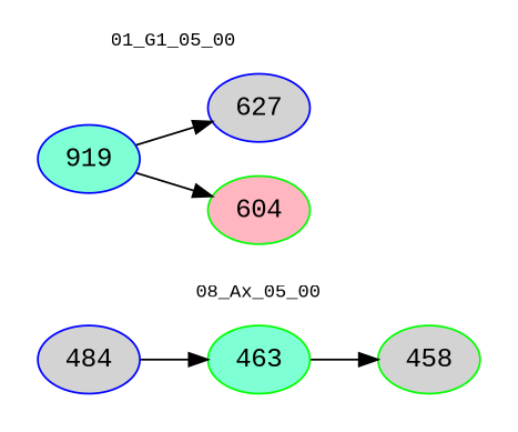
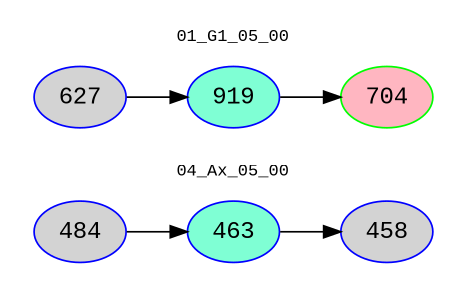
  digraph {
    fontname="Liberation Mono"
    rankdir=LR
    node [color=blue fillcolor=lightgrey fontname="Liberation Mono" style=filled]
    edge [color=black fontname="Liberation Mono"]
-   n1 [color=green fillcolor=aquamarine label=463]
-   n2 [color=green label=458]
+   n1 [fillcolor=aquamarine label=463]
+   n2 [label=458]
    n3 [label=484]
    n4 [fillcolor=aquamarine label=919]
-   n5 [color=green fillcolor=lightpink label=604]
+   n5 [color=green fillcolor=lightpink label=704]
    n6 [label=627]
    subgraph cluster_1 {
      color=white
      fontsize=10
-     label="08_Ax_05_00"
+     label="04_Ax_05_00"
      n1
      n2
      n3
    }
    subgraph cluster_2 {
      color=white
      fontsize=10
      label="01_G1_05_00"
      n4
      n5
      n6
    }
    n1 -> n2
    n3 -> n1
    n4 -> n5
-   n4 -> n6
+   n6 -> n4
  }
